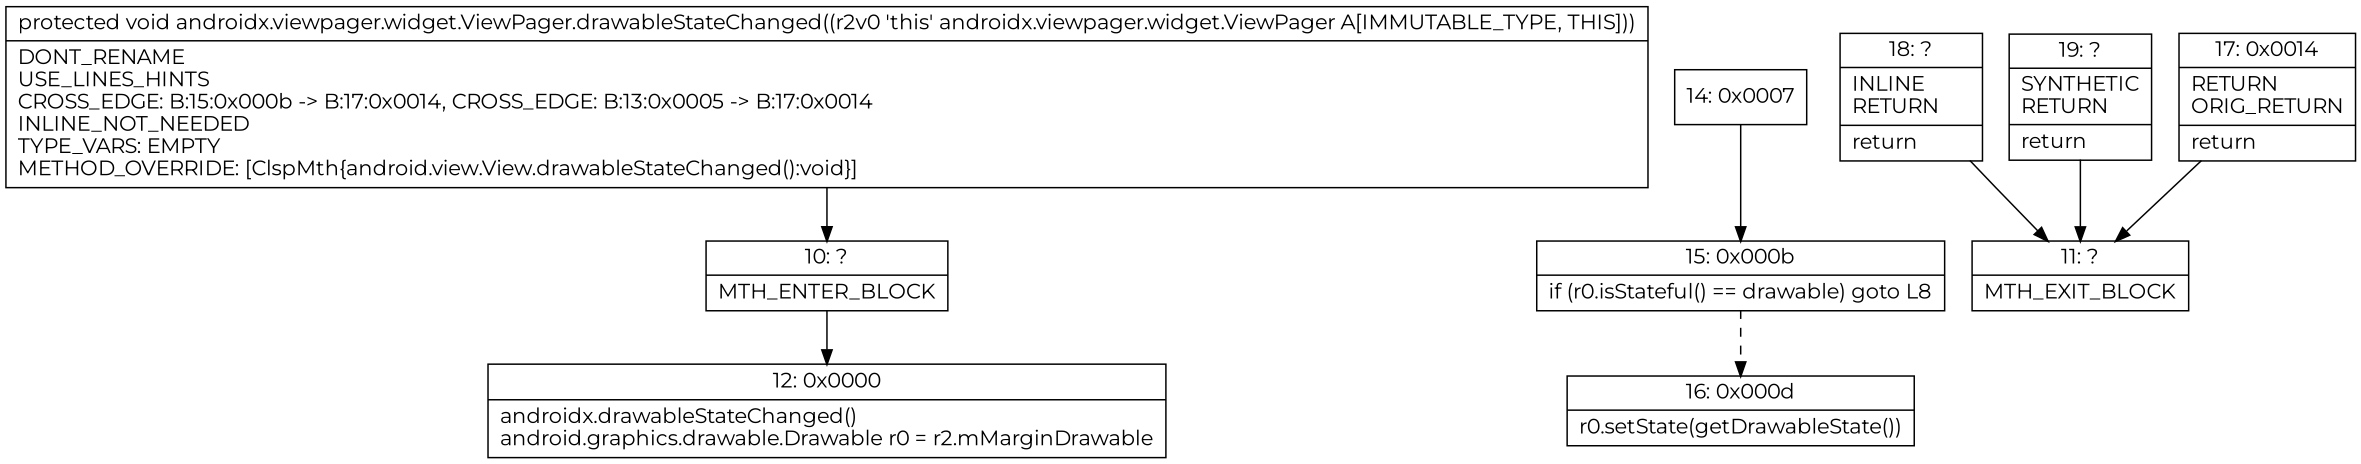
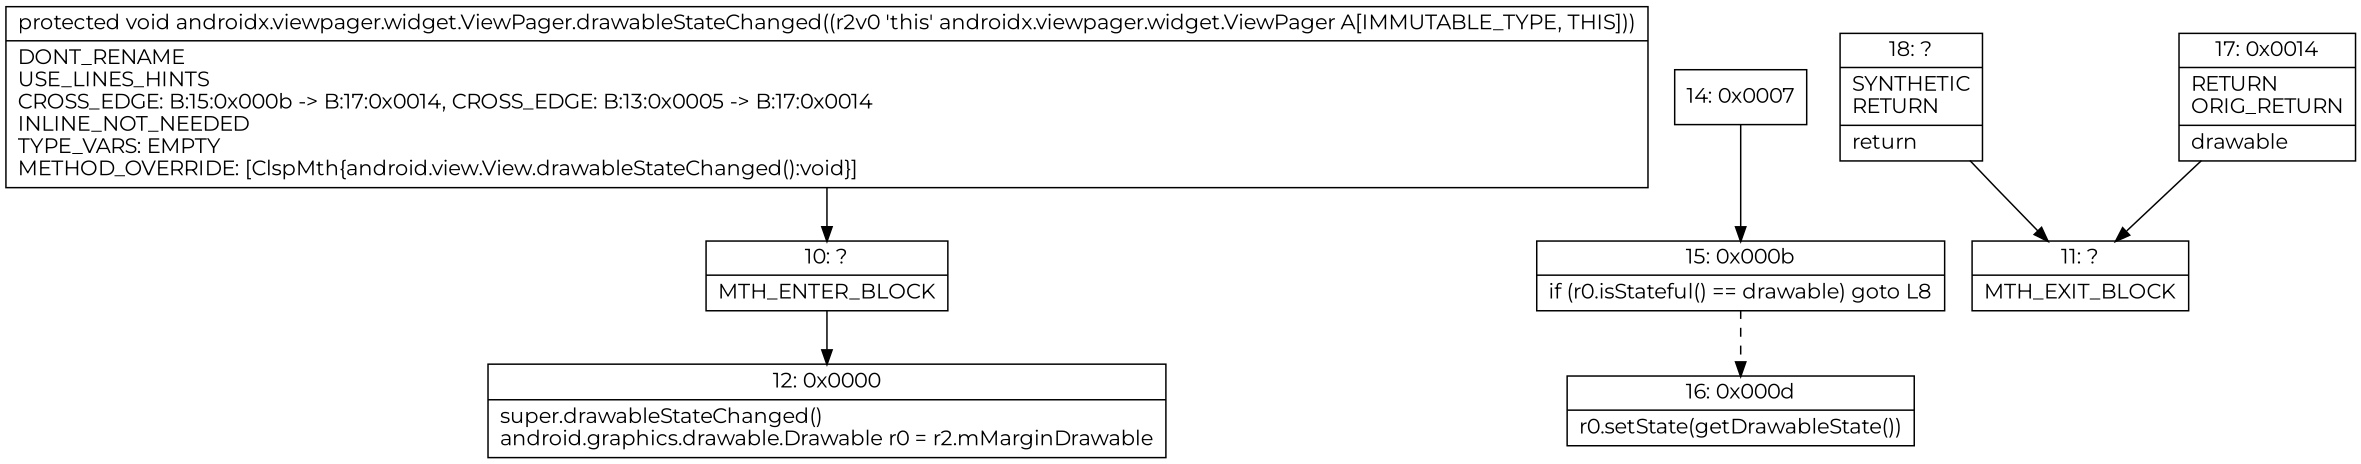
  digraph {
    fontname=Montserrat
    node [fontname=Montserrat shape=record]
    edge [fontname=Montserrat]
    n1 [label="{10\:\ ?|MTH_ENTER_BLOCK\l}"]
-   n2 [label="{12\:\ 0x0000|androidx.drawableStateChanged()\landroid.graphics.drawable.Drawable r0 = r2.mMarginDrawable\l}"]
+   n2 [label="{12\:\ 0x0000|super.drawableStateChanged()\landroid.graphics.drawable.Drawable r0 = r2.mMarginDrawable\l}"]
    n3 [label="{14\:\ 0x0007}"]
    n4 [label="{15\:\ 0x000b|if (r0.isStateful() == drawable) goto L8\l}"]
-   n5 [label="{18\:\ ?|INLINE\lRETURN\l|return\l}"]
+   n5 [label="{18\:\ ?|SYNTHETIC\lRETURN\l|return\l}"]
    n6 [label="{11\:\ ?|MTH_EXIT_BLOCK\l}"]
    n7 [label="{16\:\ 0x000d|r0.setState(getDrawableState())\l}"]
-   n8 [label="{19\:\ ?|SYNTHETIC\lRETURN\l|return\l}"]
-   n9 [label="{17\:\ 0x0014|RETURN\lORIG_RETURN\l|return\l}"]
+   n9 [label="{17\:\ 0x0014|RETURN\lORIG_RETURN\l|drawable\l}"]
    n10 [label="{protected void androidx.viewpager.widget.ViewPager.drawableStateChanged((r2v0 'this' androidx.viewpager.widget.ViewPager A[IMMUTABLE_TYPE, THIS]))  | DONT_RENAME\lUSE_LINES_HINTS\lCROSS_EDGE: B:15:0x000b \-\> B:17:0x0014, CROSS_EDGE: B:13:0x0005 \-\> B:17:0x0014\lINLINE_NOT_NEEDED\lTYPE_VARS: EMPTY\lMETHOD_OVERRIDE: [ClspMth\{android.view.View.drawableStateChanged():void\}]\l}"]
    n1 -> n2
    n3 -> n4
    n4 -> n7 [style=dashed]
    n5 -> n6
-   n8 -> n6
    n9 -> n6
    n10 -> n1
  }
